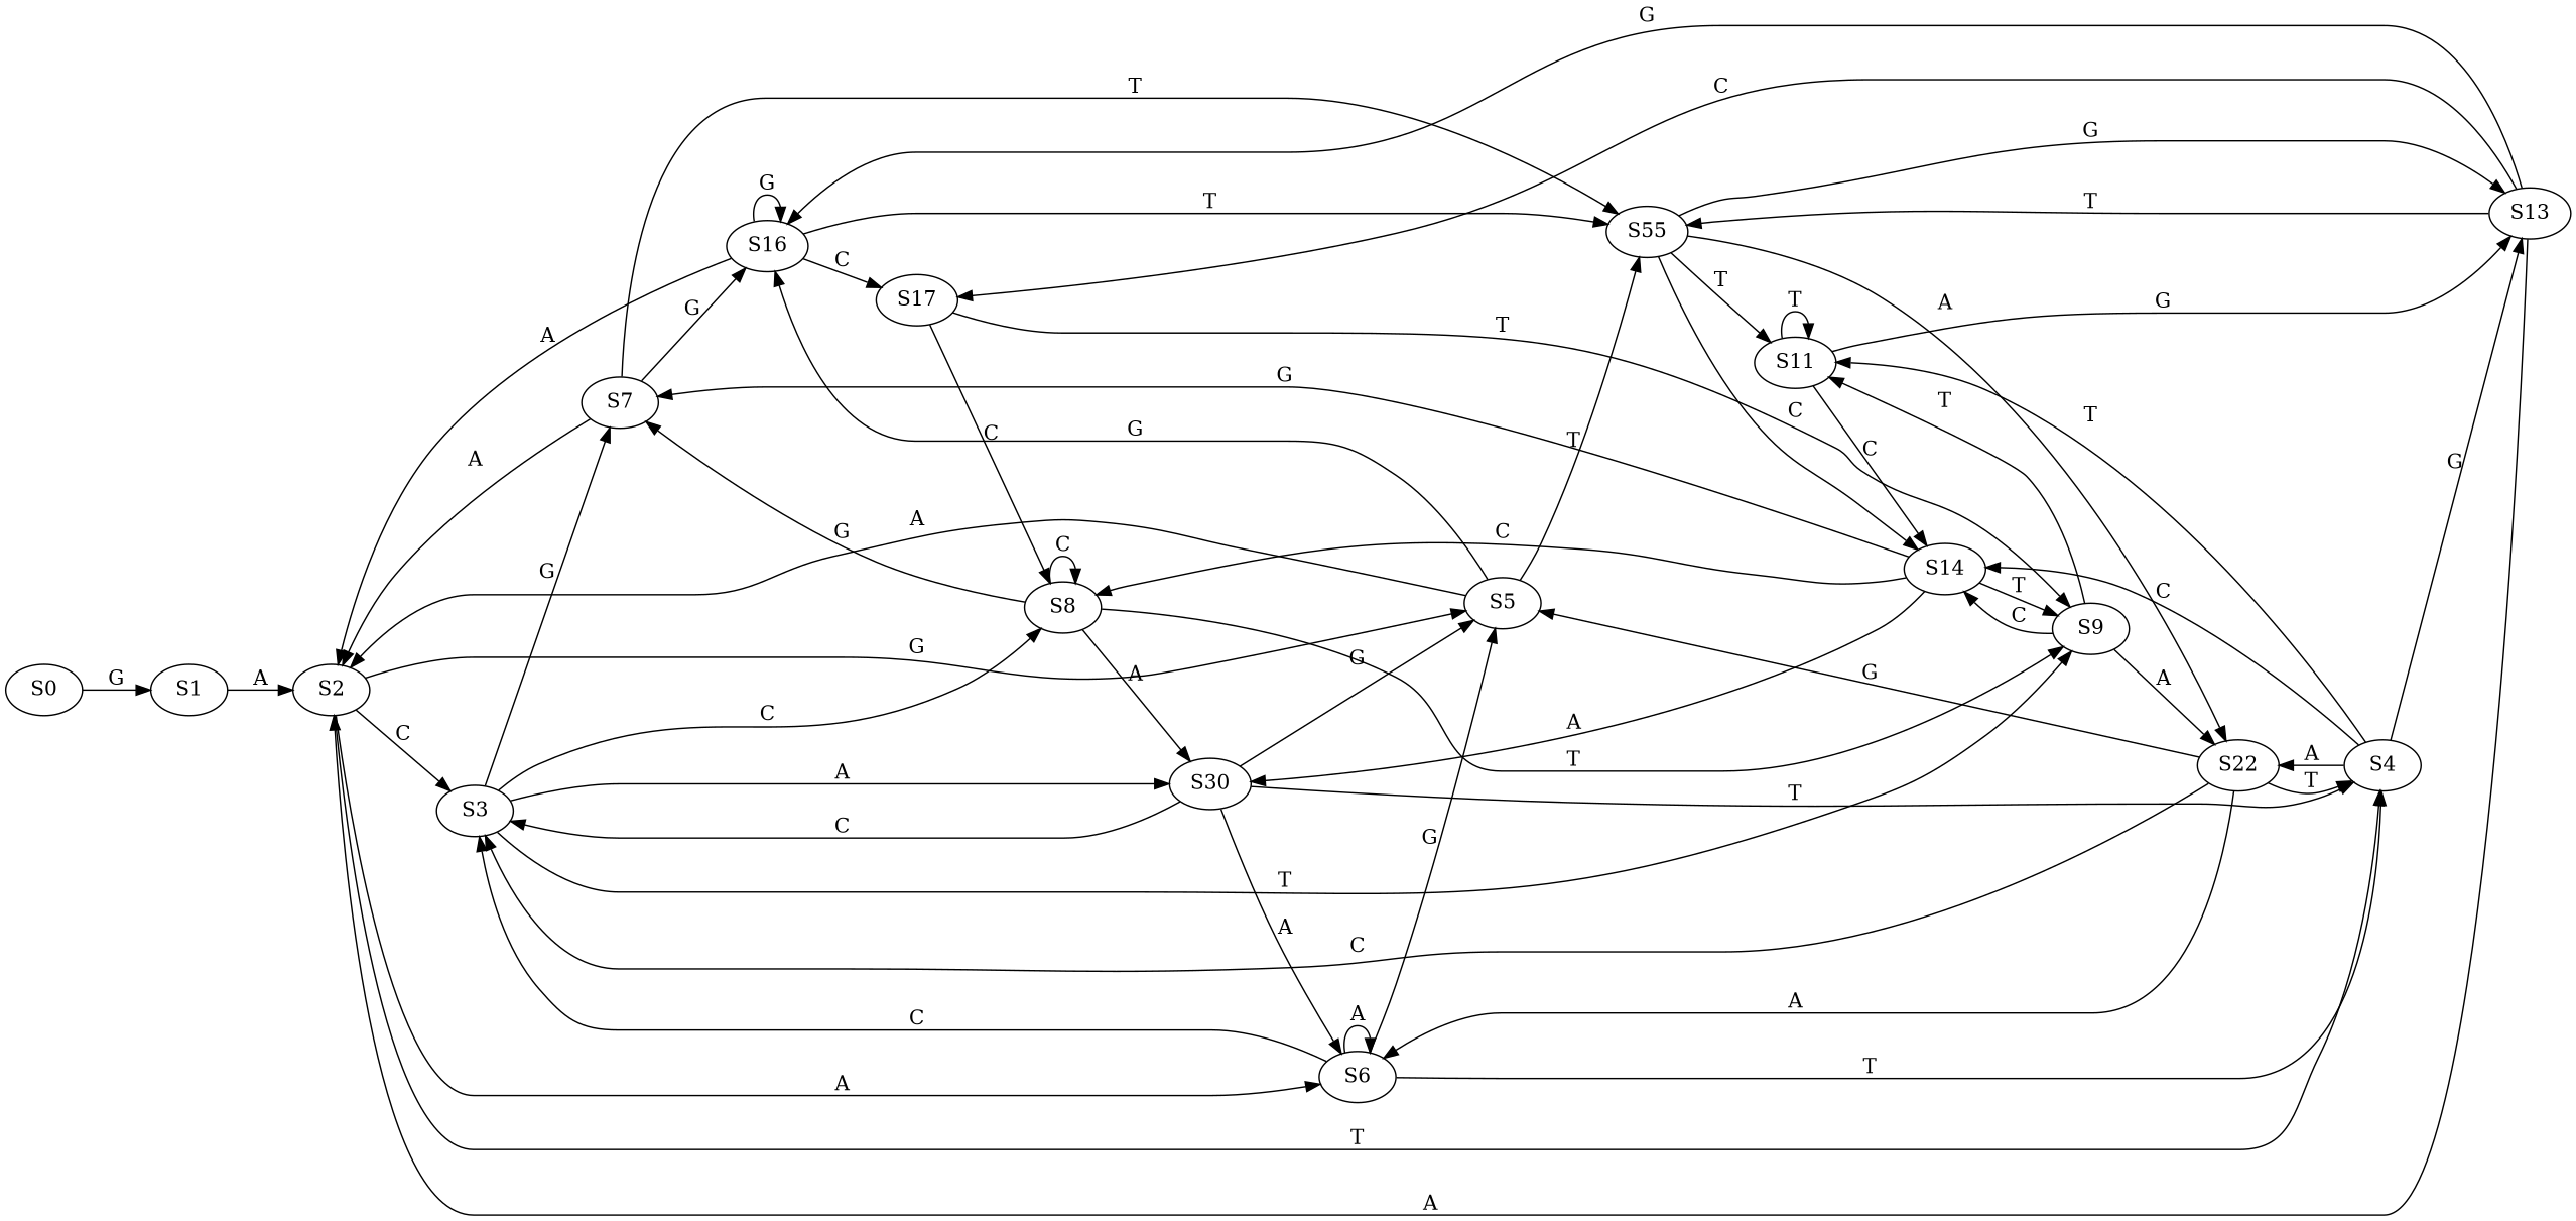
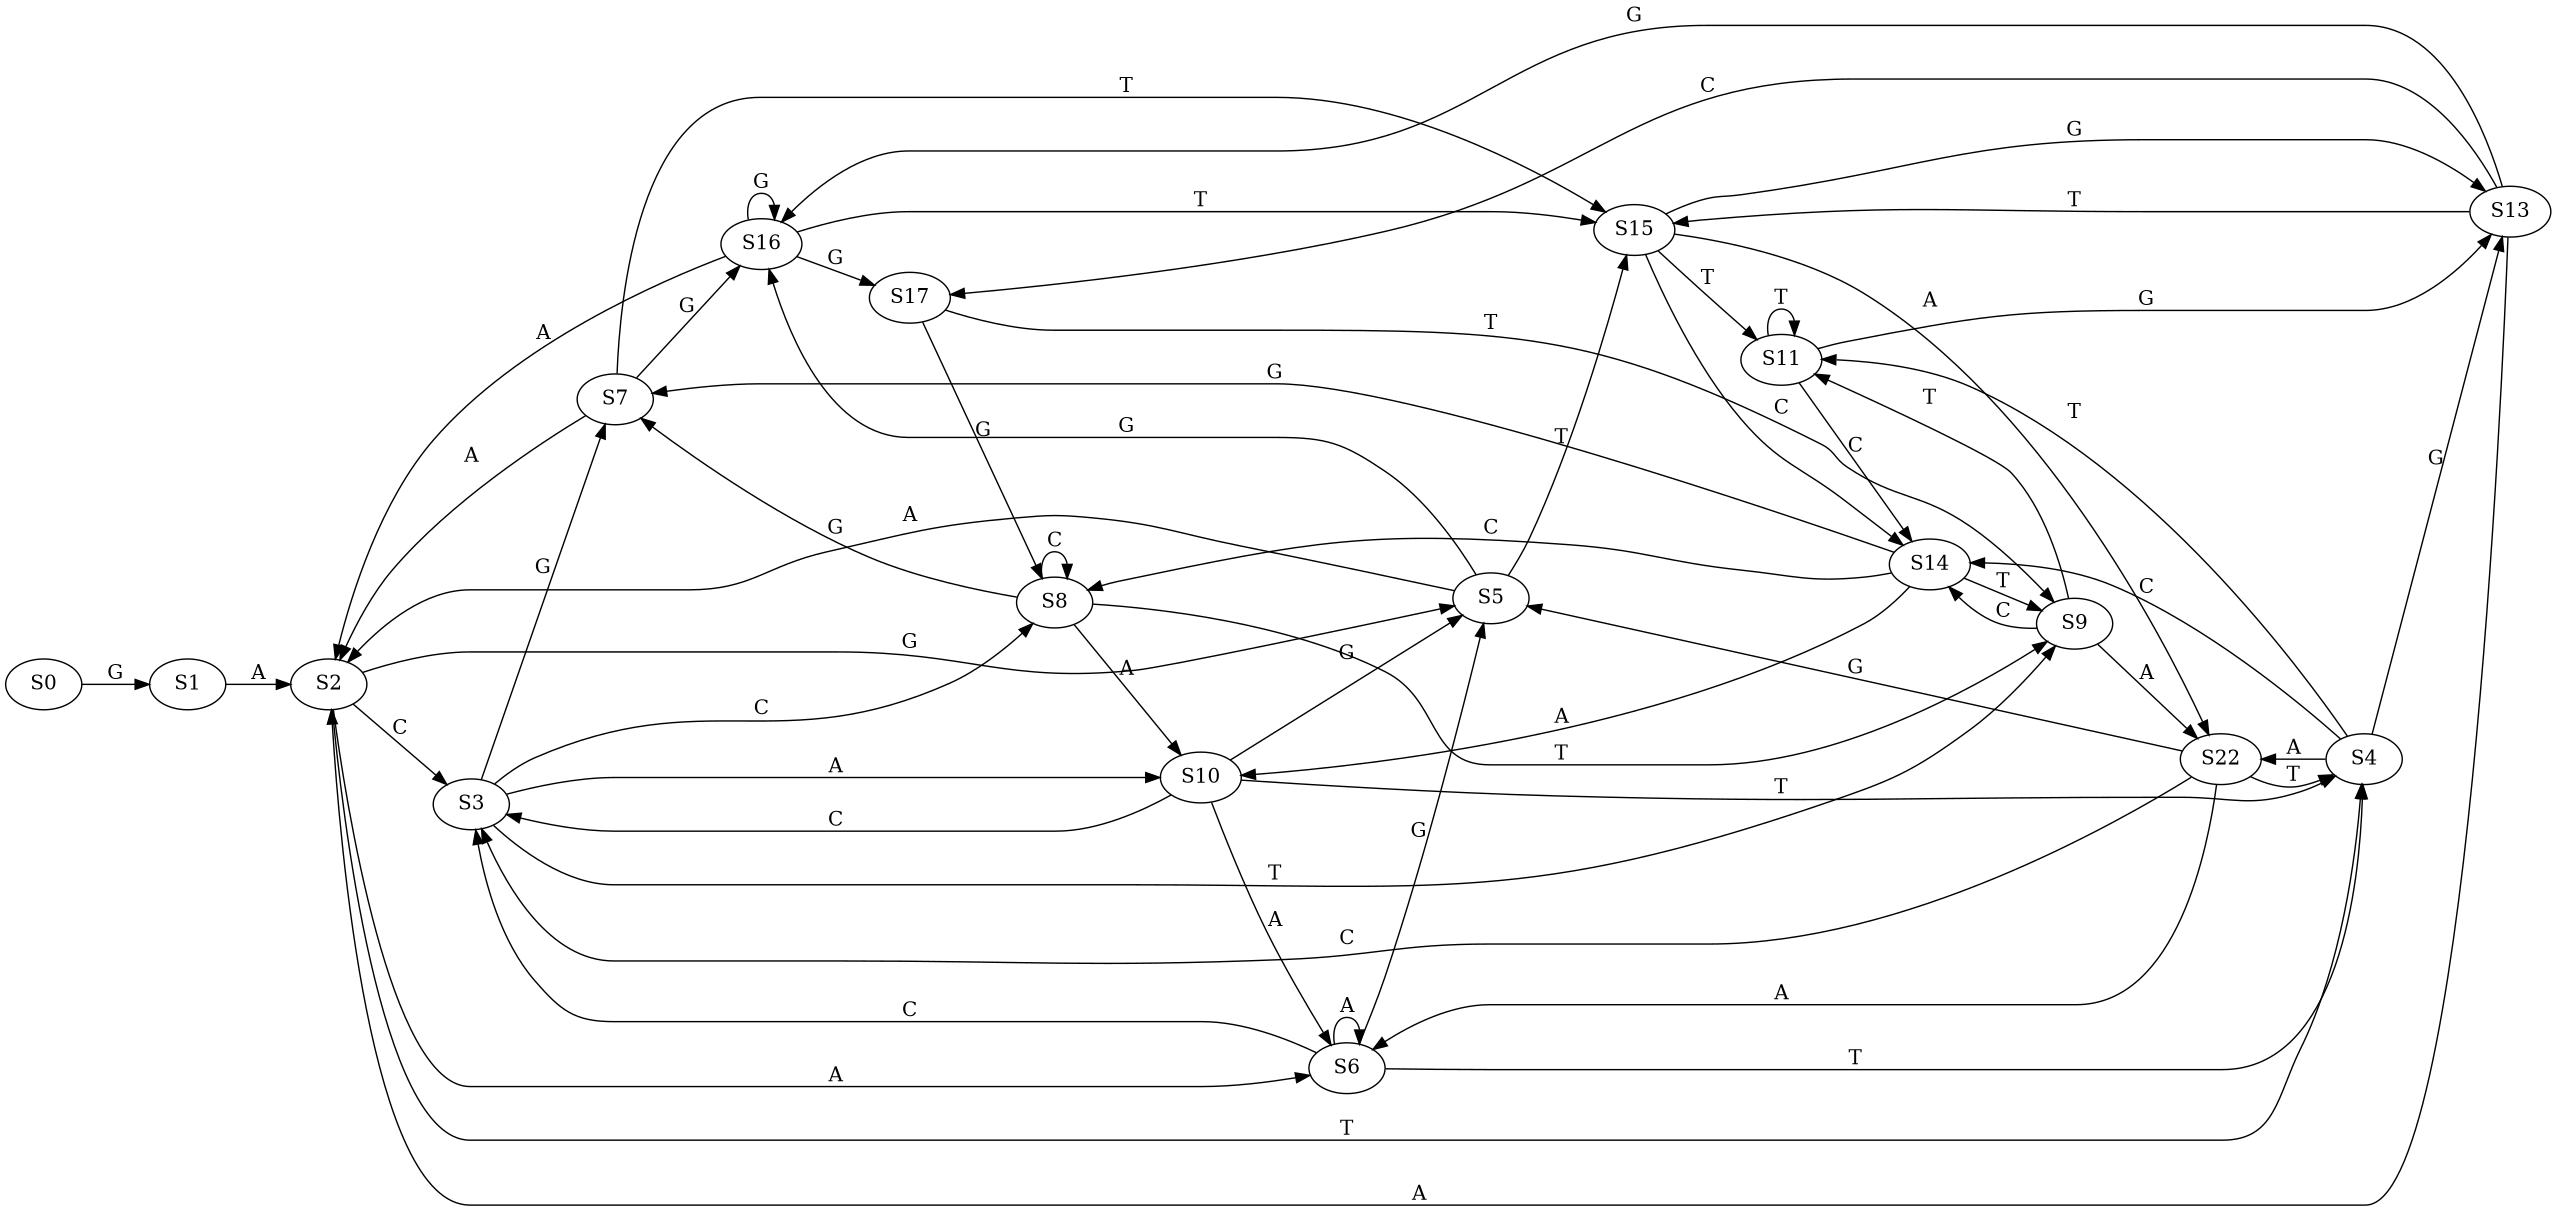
  strict digraph {
    rankdir=LR
    S0
    S1
    S2
    S3
    S4
    S5
    S6
    S7
    S8
    S9
-   S10 [label=S30]
+   S10
    S11
    n13 [label=S22]
    S13
    S14
-   S15 [label=S55]
+   S15
    S16
    S17
    S0 -> S1 [label=G]
    S1 -> S2 [label=A]
    S2 -> S3 [label=C]
    S2 -> S4 [label=T]
    S2 -> S5 [label=G]
    S2 -> S6 [label=A]
    S3 -> S7 [label=G]
    S3 -> S8 [label=C]
    S3 -> S9 [label=T]
    S3 -> S10 [label=A]
    S4 -> S11 [label=T]
    S4 -> n13 [label=A]
    S4 -> S13 [label=G]
    S4 -> S14 [label=C]
    S5 -> S2 [label=A]
    S5 -> S15 [label=T]
    S5 -> S16 [label=G]
    S6 -> S3 [label=C]
    S6 -> S4 [label=T]
    S6 -> S5 [label=G]
    S6 -> S6 [label=A]
    S7 -> S2 [label=A]
    S7 -> S15 [label=T]
    S7 -> S16 [label=G]
    S8 -> S7 [label=G]
    S8 -> S8 [label=C]
    S8 -> S9 [label=T]
    S8 -> S10 [label=A]
    S9 -> S11 [label=T]
    S9 -> n13 [label=A]
    S9 -> S14 [label=C]
    S10 -> S3 [label=C]
    S10 -> S4 [label=T]
    S10 -> S5 [label=G]
    S10 -> S6 [label=A]
    S11 -> S11 [label=T]
    S11 -> S13 [label=G]
    S11 -> S14 [label=C]
    n13 -> S3 [label=C]
    n13 -> S4 [label=T]
    n13 -> S5 [label=G]
    n13 -> S6 [label=A]
    S13 -> S2 [label=A]
    S13 -> S15 [label=T]
    S13 -> S16 [label=G]
    S13 -> S17 [label=C]
    S14 -> S7 [label=G]
    S14 -> S8 [label=C]
    S14 -> S9 [label=T]
    S14 -> S10 [label=A]
    S15 -> S11 [label=T]
    S15 -> n13 [label=A]
    S15 -> S13 [label=G]
    S15 -> S14 [label=C]
    S16 -> S2 [label=A]
    S16 -> S15 [label=T]
    S16 -> S16 [label=G]
-   S16 -> S17 [label=C]
-   S17 -> S8 [label=C]
+   S16 -> S17 [label=G]
+   S17 -> S8 [label=G]
    S17 -> S9 [label=T]
  }
